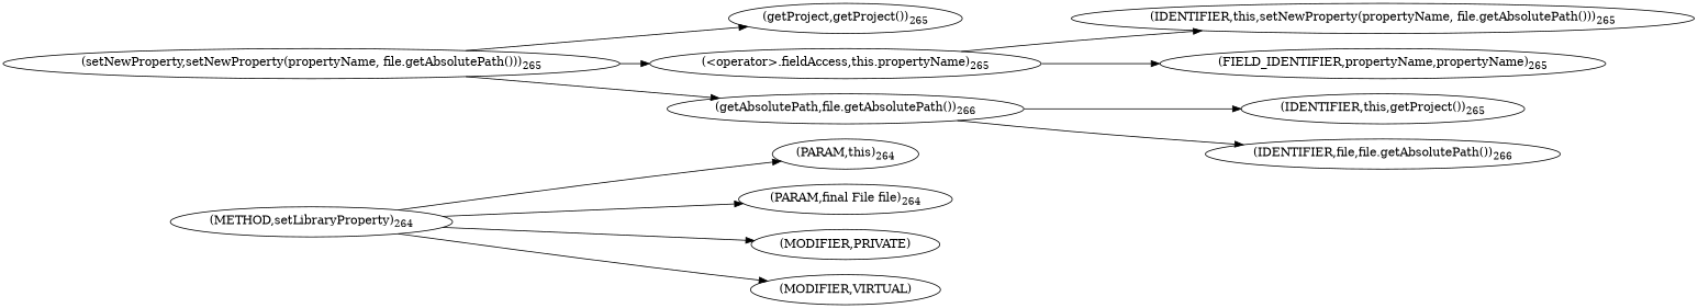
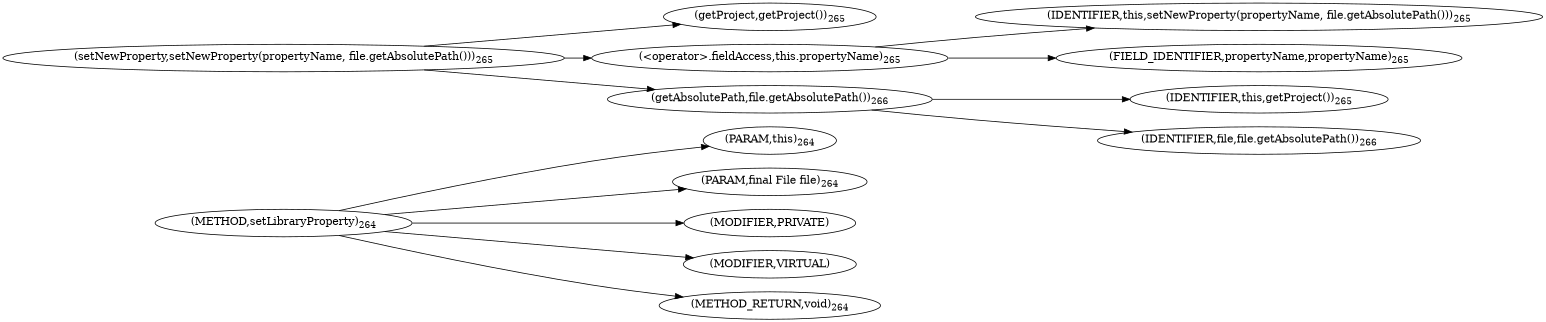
  digraph {
    rankdir=LR
    n1 [label=<(METHOD,setLibraryProperty)<SUB>264</SUB>>]
    n2 [label=<(PARAM,this)<SUB>264</SUB>>]
    n3 [label=<(PARAM,final File file)<SUB>264</SUB>>]
    n4 [label=<(MODIFIER,PRIVATE)>]
    n5 [label=<(MODIFIER,VIRTUAL)>]
+   n6 [label=<(METHOD_RETURN,void)<SUB>264</SUB>>]
    n7 [label=<(setNewProperty,setNewProperty(propertyName, file.getAbsolutePath()))<SUB>265</SUB>>]
    n8 [label=<(getProject,getProject())<SUB>265</SUB>>]
    n9 [label=<(&lt;operator&gt;.fieldAccess,this.propertyName)<SUB>265</SUB>>]
    n10 [label=<(getAbsolutePath,file.getAbsolutePath())<SUB>266</SUB>>]
    n11 [label=<(IDENTIFIER,this,setNewProperty(propertyName, file.getAbsolutePath()))<SUB>265</SUB>>]
    n12 [label=<(FIELD_IDENTIFIER,propertyName,propertyName)<SUB>265</SUB>>]
    n13 [label=<(IDENTIFIER,this,getProject())<SUB>265</SUB>>]
    n14 [label=<(IDENTIFIER,file,file.getAbsolutePath())<SUB>266</SUB>>]
    n1 -> n2
    n1 -> n3
    n1 -> n4
    n1 -> n5
+   n1 -> n6
    n7 -> n8
    n7 -> n9
    n7 -> n10
    n9 -> n11
    n9 -> n12
    n10 -> n13
    n10 -> n14
  }
